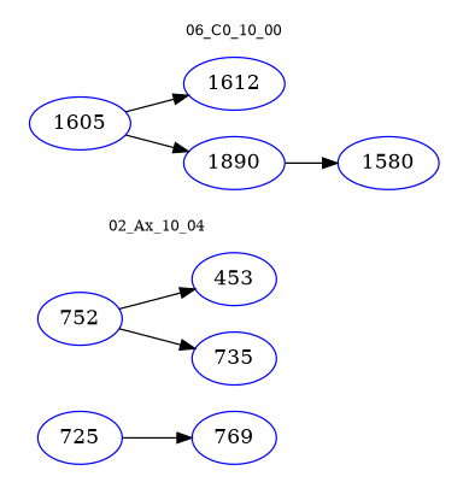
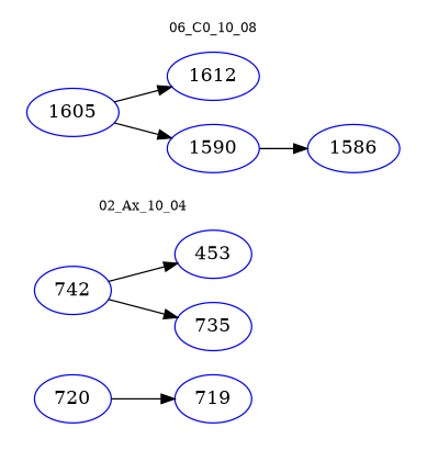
  digraph {
    rankdir=LR
    node [color=blue]
    edge [color=black]
-   n1 [label=752]
+   n1 [label=742]
    n2 [label=735]
    n3 [label=453]
-   n4 [label=725]
-   n5 [label=769]
-   n6 [label=1890]
-   n7 [label=1580]
+   n4 [label=720]
+   n5 [label=719]
+   n6 [label=1590]
+   n7 [label=1586]
    n8 [label=1605]
    n9 [label=1612]
    subgraph cluster_1 {
      color=white
      fontsize=10
      label="02_Ax_10_04"
      n1
      n2
      n3
      n4
      n5
    }
    subgraph cluster_2 {
      color=white
      fontsize=10
-     label="06_C0_10_00"
+     label="06_C0_10_08"
      n6
      n7
      n8
      n9
    }
    n1 -> n2
    n1 -> n3
    n4 -> n5
    n6 -> n7
    n8 -> n6
    n8 -> n9
  }
